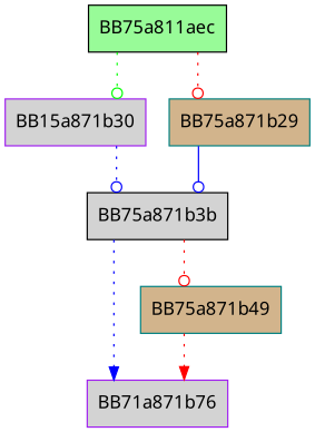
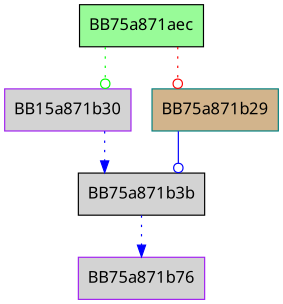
  digraph {
    fontname="Noto Sans"
    splines=ortho
    node [color=black fillcolor=lightgrey fontname="Noto Sans" shape=box style=filled]
    edge [arrowhead=odot color=red fontname="Noto Sans" style=dotted]
-   BB75a871aec [fillcolor=palegreen label=BB75a811aec]
+   BB75a871aec [fillcolor=palegreen]
    n2 [color=purple label=BB15a871b30]
    BB75a871b29 [color=teal fillcolor=tan]
    BB75a871b3b
-   BB75a871b76 [color=purple label=BB71a871b76]
-   BB75a871b49 [color=teal fillcolor=tan]
+   BB75a871b76 [color=purple]
    BB75a871aec -> n2 [color=green]
    BB75a871aec -> BB75a871b29
-   n2 -> BB75a871b3b [color=blue]
+   n2 -> BB75a871b3b [arrowhead=normal color=blue]
    BB75a871b29 -> BB75a871b3b [color=blue style=solid]
    BB75a871b3b -> BB75a871b76 [arrowhead=normal color=blue]
-   BB75a871b3b -> BB75a871b49
-   BB75a871b49 -> BB75a871b76 [arrowhead=normal]
  }
